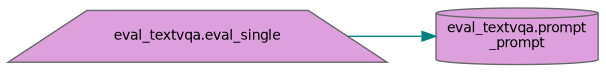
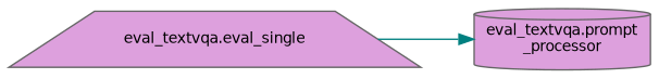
  digraph {
    rankdir=LR
    node [fillcolor=plum fontname=Helvetica fontsize=10 style=filled]
    n1 [color=gray40 fontcolor=black height=0.2 label="eval_textvqa.eval_single" shape=trapezium width=0.4]
-   n2 [color=grey40 height=0.2 label="eval_textvqa.prompt\l_prompt" shape=cylinder width=0.4]
+   n2 [color=grey40 height=0.2 label="eval_textvqa.prompt\l_processor" shape=cylinder width=0.4]
    n1 -> n2 [color=teal fontname=Helvetica fontsize=10 labelfontname=Helvetica labelfontsize=10 style=solid]
  }
